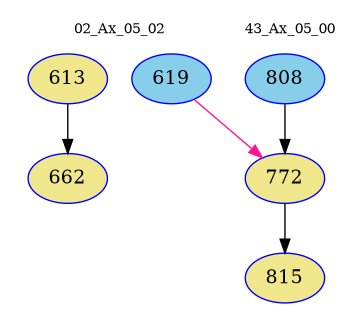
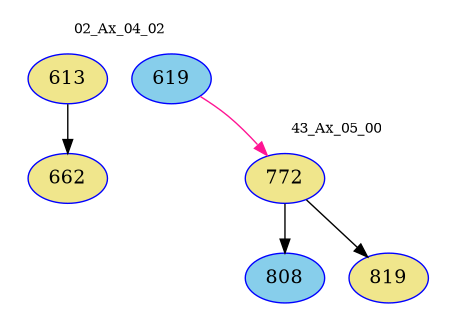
  digraph {
    node [color=blue fillcolor=khaki style=filled]
    edge [color=black]
    n1 [fillcolor=skyblue label=619]
    n2 [label=613]
    n3 [label=662]
    n4 [fillcolor=skyblue label=808]
    n5 [label=772]
-   n6 [label=815]
+   n6 [label=819]
    subgraph cluster_1 {
      color=white
      fontsize=10
-     label="02_Ax_05_02"
+     label="02_Ax_04_02"
      n1
      n2
      n3
    }
    subgraph cluster_2 {
      color=white
      fontsize=10
      label="43_Ax_05_00"
      n4
      n5
      n6
    }
    n1 -> n5 [color=deeppink]
    n2 -> n3
-   n4 -> n5
+   n5 -> n4
    n5 -> n6
  }
